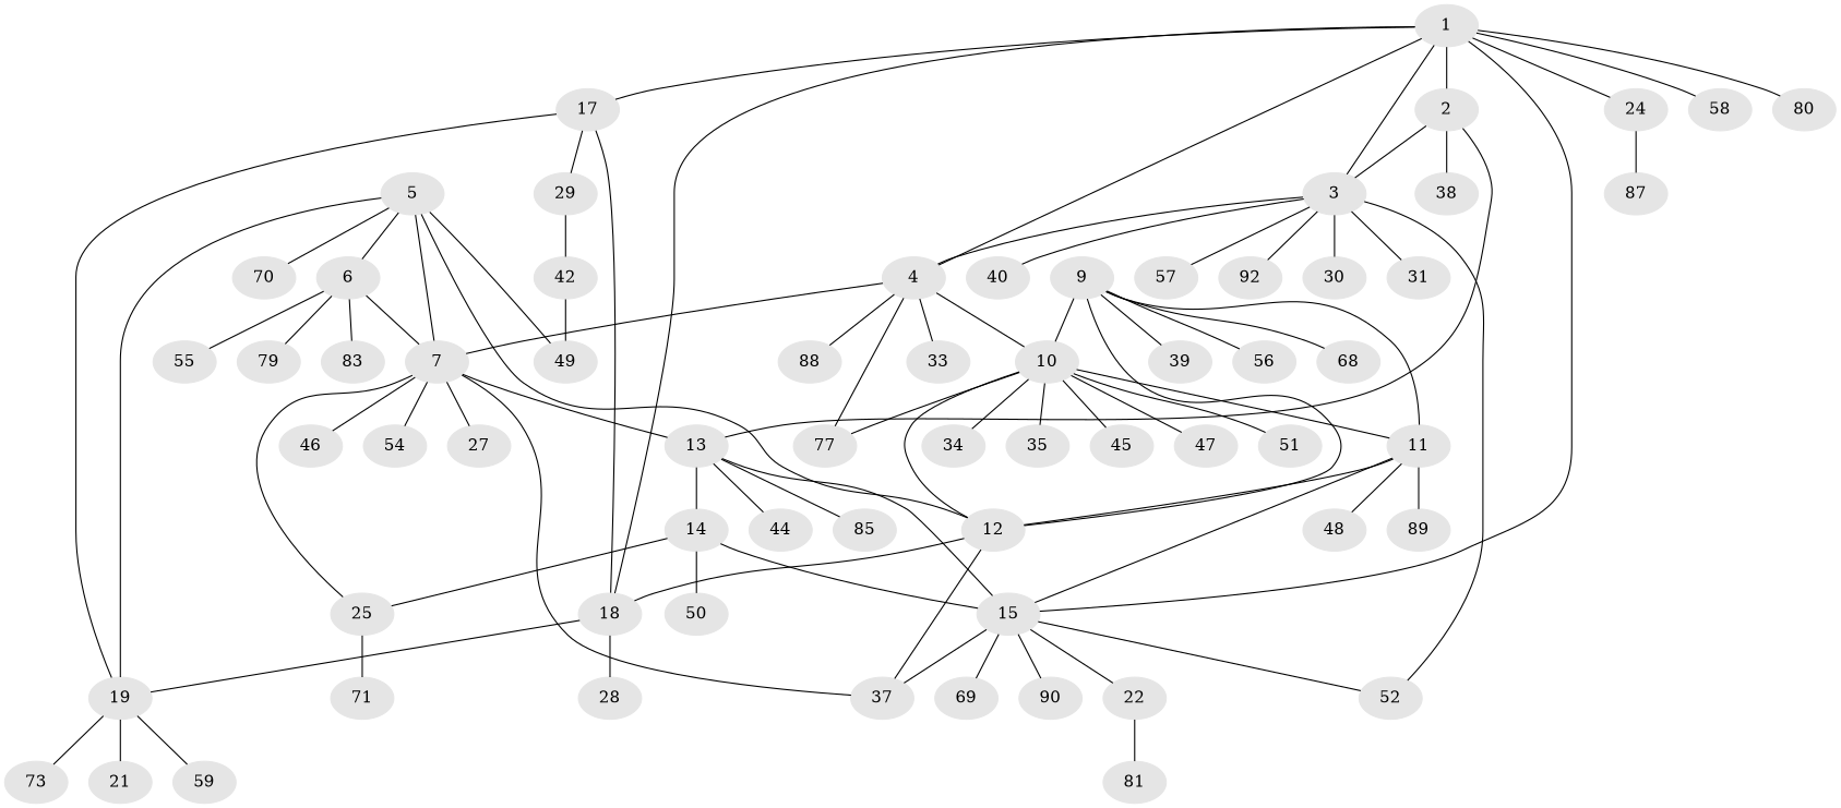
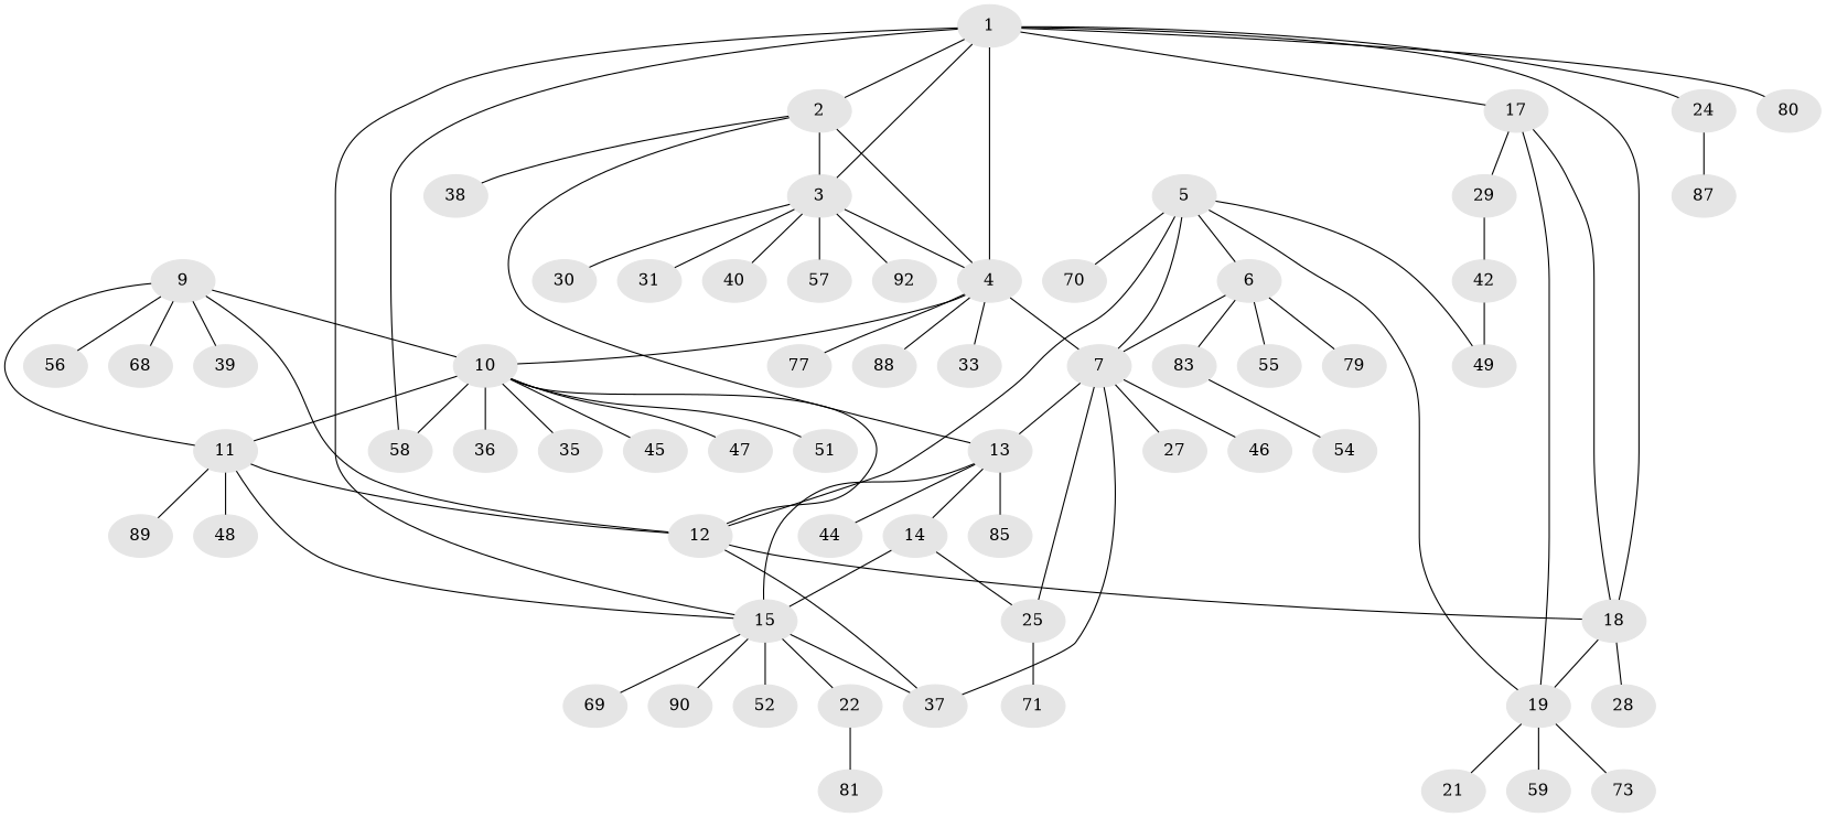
  graph {
    node [color=gray90 style=filled]
    1 [super="+20"]
    2
    3
    4
    15 [super="+43"]
    17
    18 [super="+78+62+75+36"]
    24
    58 [super="+60"]
    80
    13
    38
    30
    31 [super="+91"]
    40
    52
    57
    92
    7 [super="+23+8"]
    10
    33
    77
    88
    37 [super="+84+82"]
    22
    69
    90
    19
    29
    28
    21
    59
    73
    87
    14 [super="+16+81"]
    44 [super="+64"]
    85
    25
    27 [super="+67"]
    46 [super="+63"]
    54
    12
    11
-   34
+   34 [label=36]
    35
    45
    47
    51
    6 [super="+41"]
    55
    79
    83
    5
    49
    70
    71 [super="+76"]
    9 [super="+32+74+86"]
    39
    56
    68
    48
    89 [super="+93"]
-   50
    n64 [label=81 super="+66"]
    42 [super="+72"]
    1 -- 2
    1 -- 3
    1 -- 4
    1 -- 15
    1 -- 17
    1 -- 18
    1 -- 24
    1 -- 58
    1 -- 80
    2 -- 3
+   2 -- 4
    2 -- 13
    2 -- 38
    3 -- 4
    3 -- 30
    3 -- 31
    3 -- 40
-   3 -- 52
    3 -- 57
    3 -- 92
    4 -- 7
    4 -- 10
    4 -- 33
    4 -- 77
    4 -- 88
    15 -- 52
    15 -- 37
    15 -- 22
    15 -- 69
    15 -- 90
    17 -- 18
    17 -- 19
    17 -- 29
    18 -- 19
    18 -- 28
    24 -- 87
    13 -- 15
    13 -- 14 [weight=2]
    13 -- 44
    13 -- 85
    7 -- 13
    7 -- 37
    7 -- 25
    7 -- 27
    7 -- 46
-   7 -- 54
-   10 -- 77
+   83 -- 54
+   10 -- 58
    10 -- 12
    10 -- 11
    10 -- 34
    10 -- 35
    10 -- 45
    10 -- 47
    10 -- 51
    22 -- n64
    19 -- 21
    19 -- 59
    19 -- 73
    29 -- 42
    14 -- 15 [weight=2]
    14 -- 25
-   14 -- 50
    25 -- 71
    12 -- 18
    12 -- 37
    11 -- 15
    11 -- 12
    11 -- 48
    11 -- 89
    6 -- 7 [weight=2]
    6 -- 55
    6 -- 79
    6 -- 83
    5 -- 7 [weight=2]
    5 -- 19
    5 -- 12
    5 -- 6
    5 -- 49
    5 -- 70
    9 -- 10
    9 -- 12
    9 -- 11
    9 -- 39
    9 -- 56
    9 -- 68
    42 -- 49
  }
